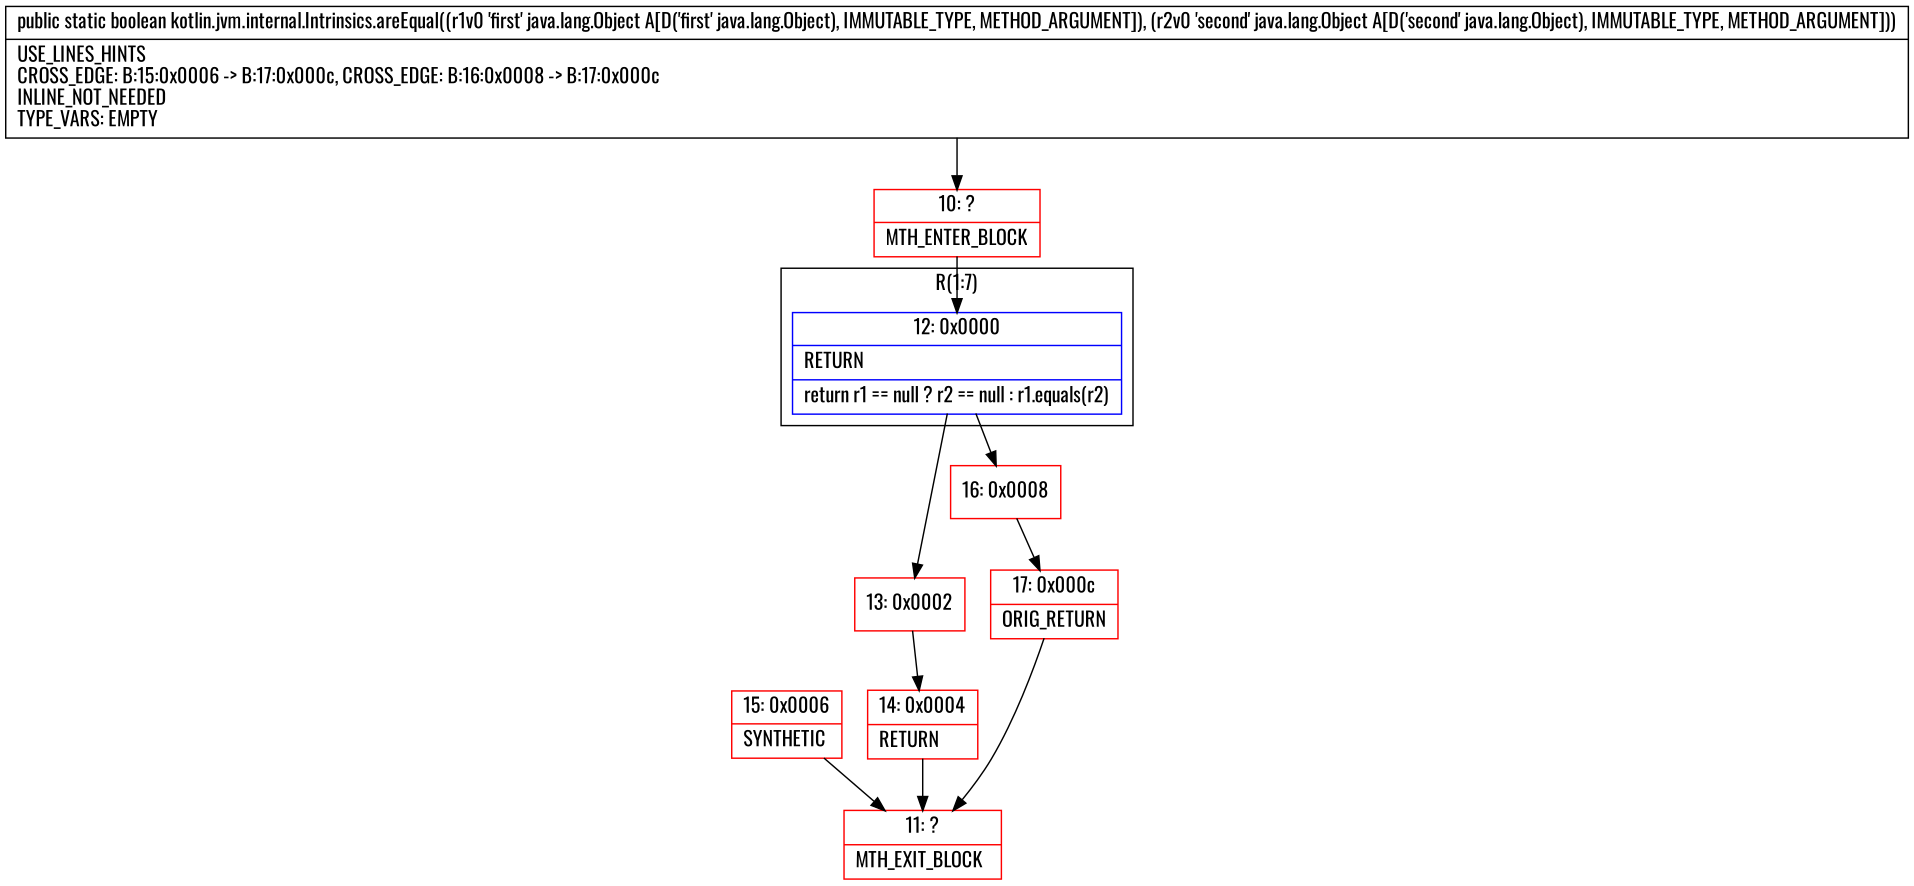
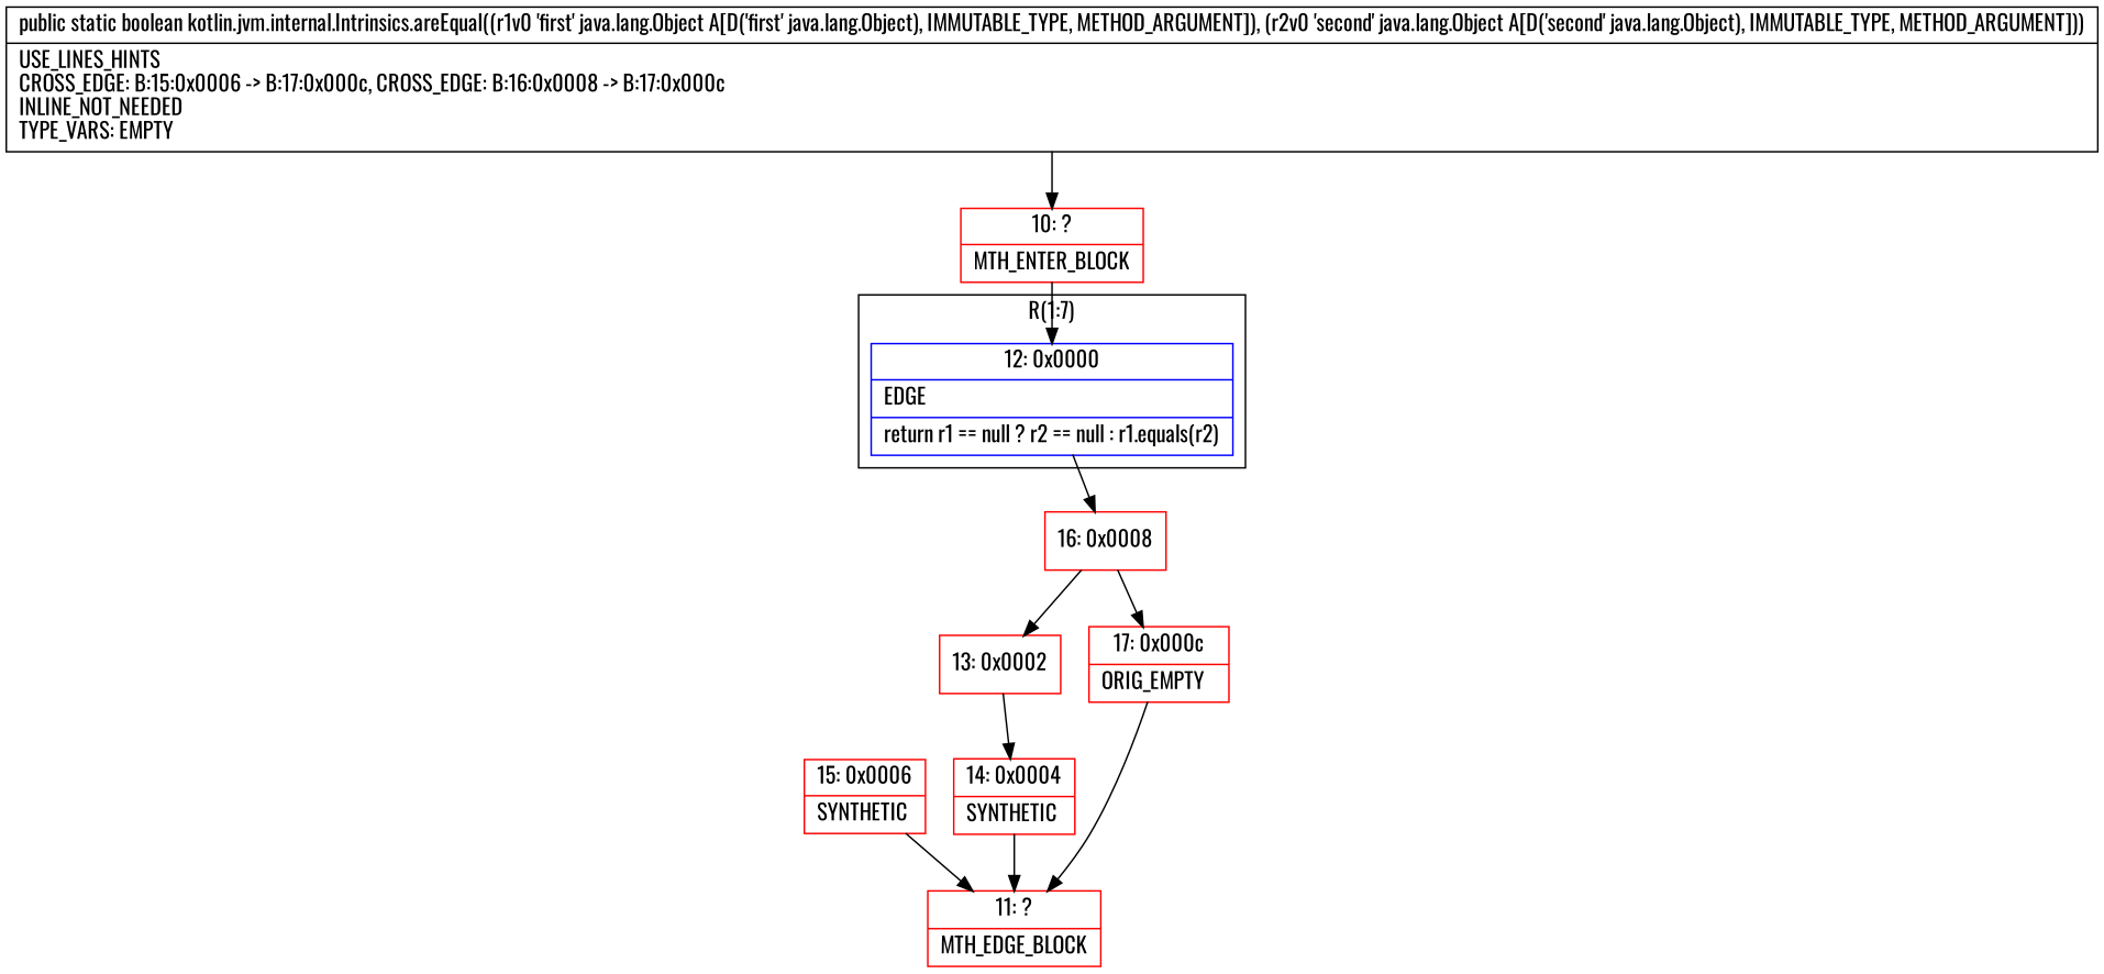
  digraph {
    fontname=Oswald
    node [color=red fontname=Oswald shape=record]
    edge [fontname=Oswald]
-   n1 [color=blue label="{12\:\ 0x0000|RETURN\l|return r1 == null ? r2 == null : r1.equals(r2)\l}"]
+   n1 [color=blue label="{12\:\ 0x0000|EDGE\l|return r1 == null ? r2 == null : r1.equals(r2)\l}"]
    n2 [label="{13\:\ 0x0002}"]
    n3 [label="{16\:\ 0x0008}"]
-   n4 [label="{14\:\ 0x0004|RETURN\l}"]
-   n5 [label="{17\:\ 0x000c|ORIG_RETURN\l}"]
+   n4 [label="{14\:\ 0x0004|SYNTHETIC\l}"]
+   n5 [label="{17\:\ 0x000c|ORIG_EMPTY\l}"]
    n6 [label="{10\:\ ?|MTH_ENTER_BLOCK\l}"]
-   n7 [label="{11\:\ ?|MTH_EXIT_BLOCK\l}"]
+   n7 [label="{11\:\ ?|MTH_EDGE_BLOCK\l}"]
    n8 [label="{15\:\ 0x0006|SYNTHETIC\l}"]
    n9 [label="{public static boolean kotlin.jvm.internal.Intrinsics.areEqual((r1v0 'first' java.lang.Object A[D('first' java.lang.Object), IMMUTABLE_TYPE, METHOD_ARGUMENT]), (r2v0 'second' java.lang.Object A[D('second' java.lang.Object), IMMUTABLE_TYPE, METHOD_ARGUMENT]))  | USE_LINES_HINTS\lCROSS_EDGE: B:15:0x0006 \-\> B:17:0x000c, CROSS_EDGE: B:16:0x0008 \-\> B:17:0x000c\lINLINE_NOT_NEEDED\lTYPE_VARS: EMPTY\l}" color=""]
    subgraph cluster_1 {
      label="R(1:7)"
      n1
    }
-   n1 -> n2
+   n3 -> n2
    n1 -> n3
    n2 -> n4
    n3 -> n5
    n4 -> n7
    n5 -> n7
    n6 -> n1
    n8 -> n7
    n9 -> n6
  }
